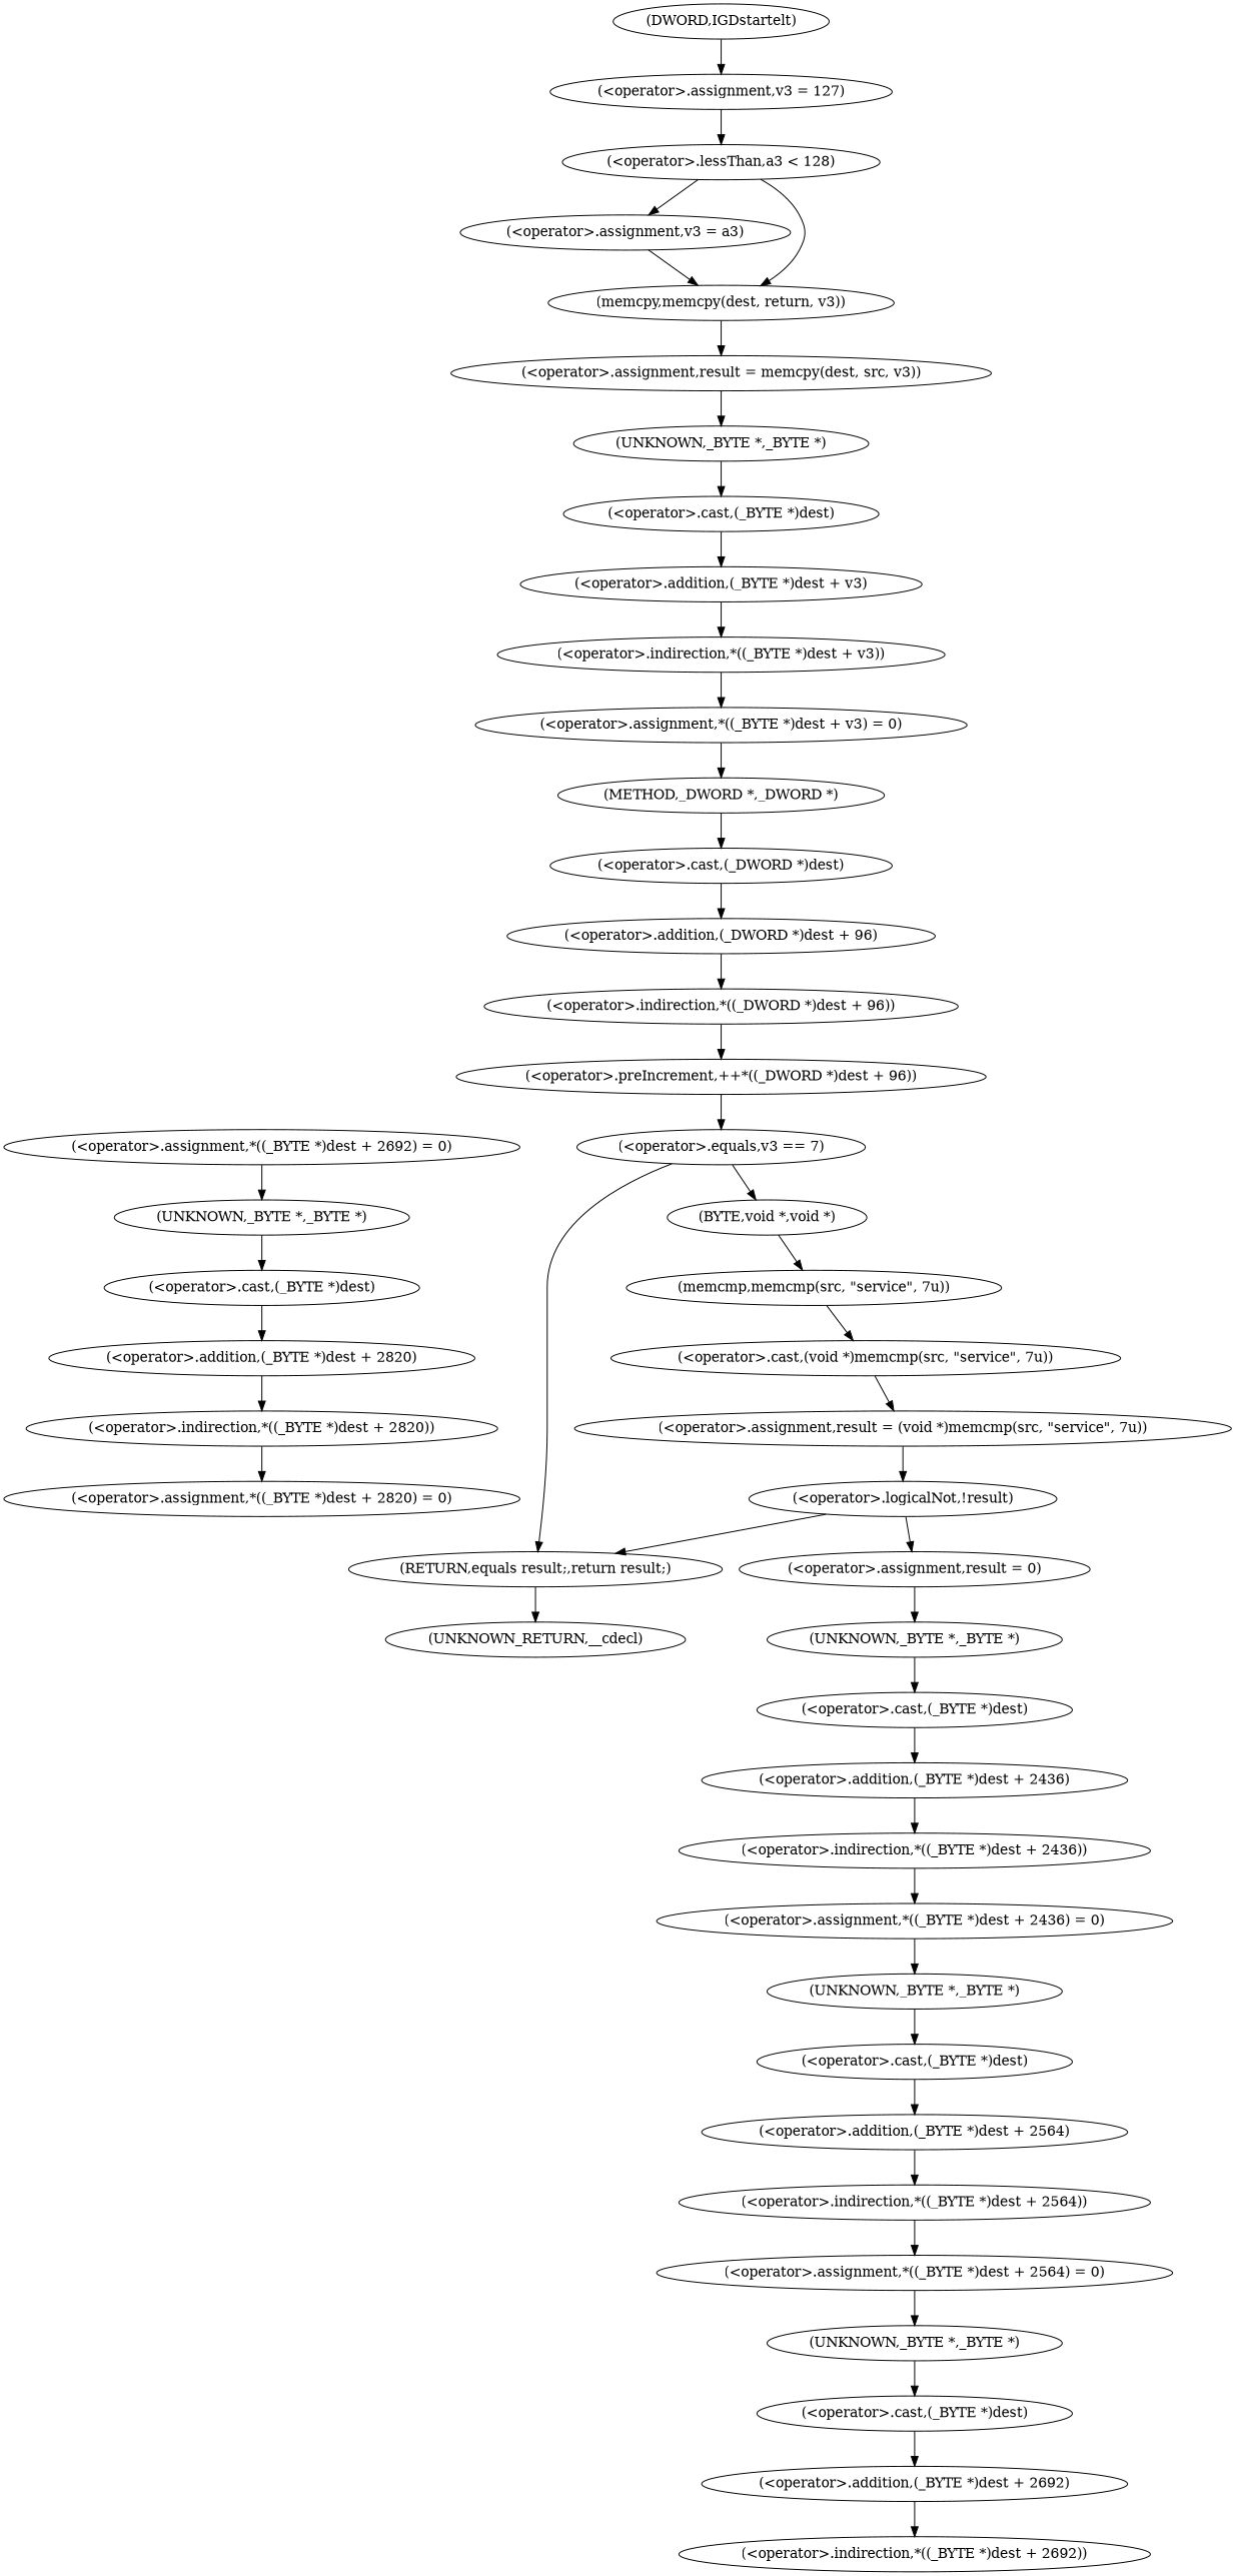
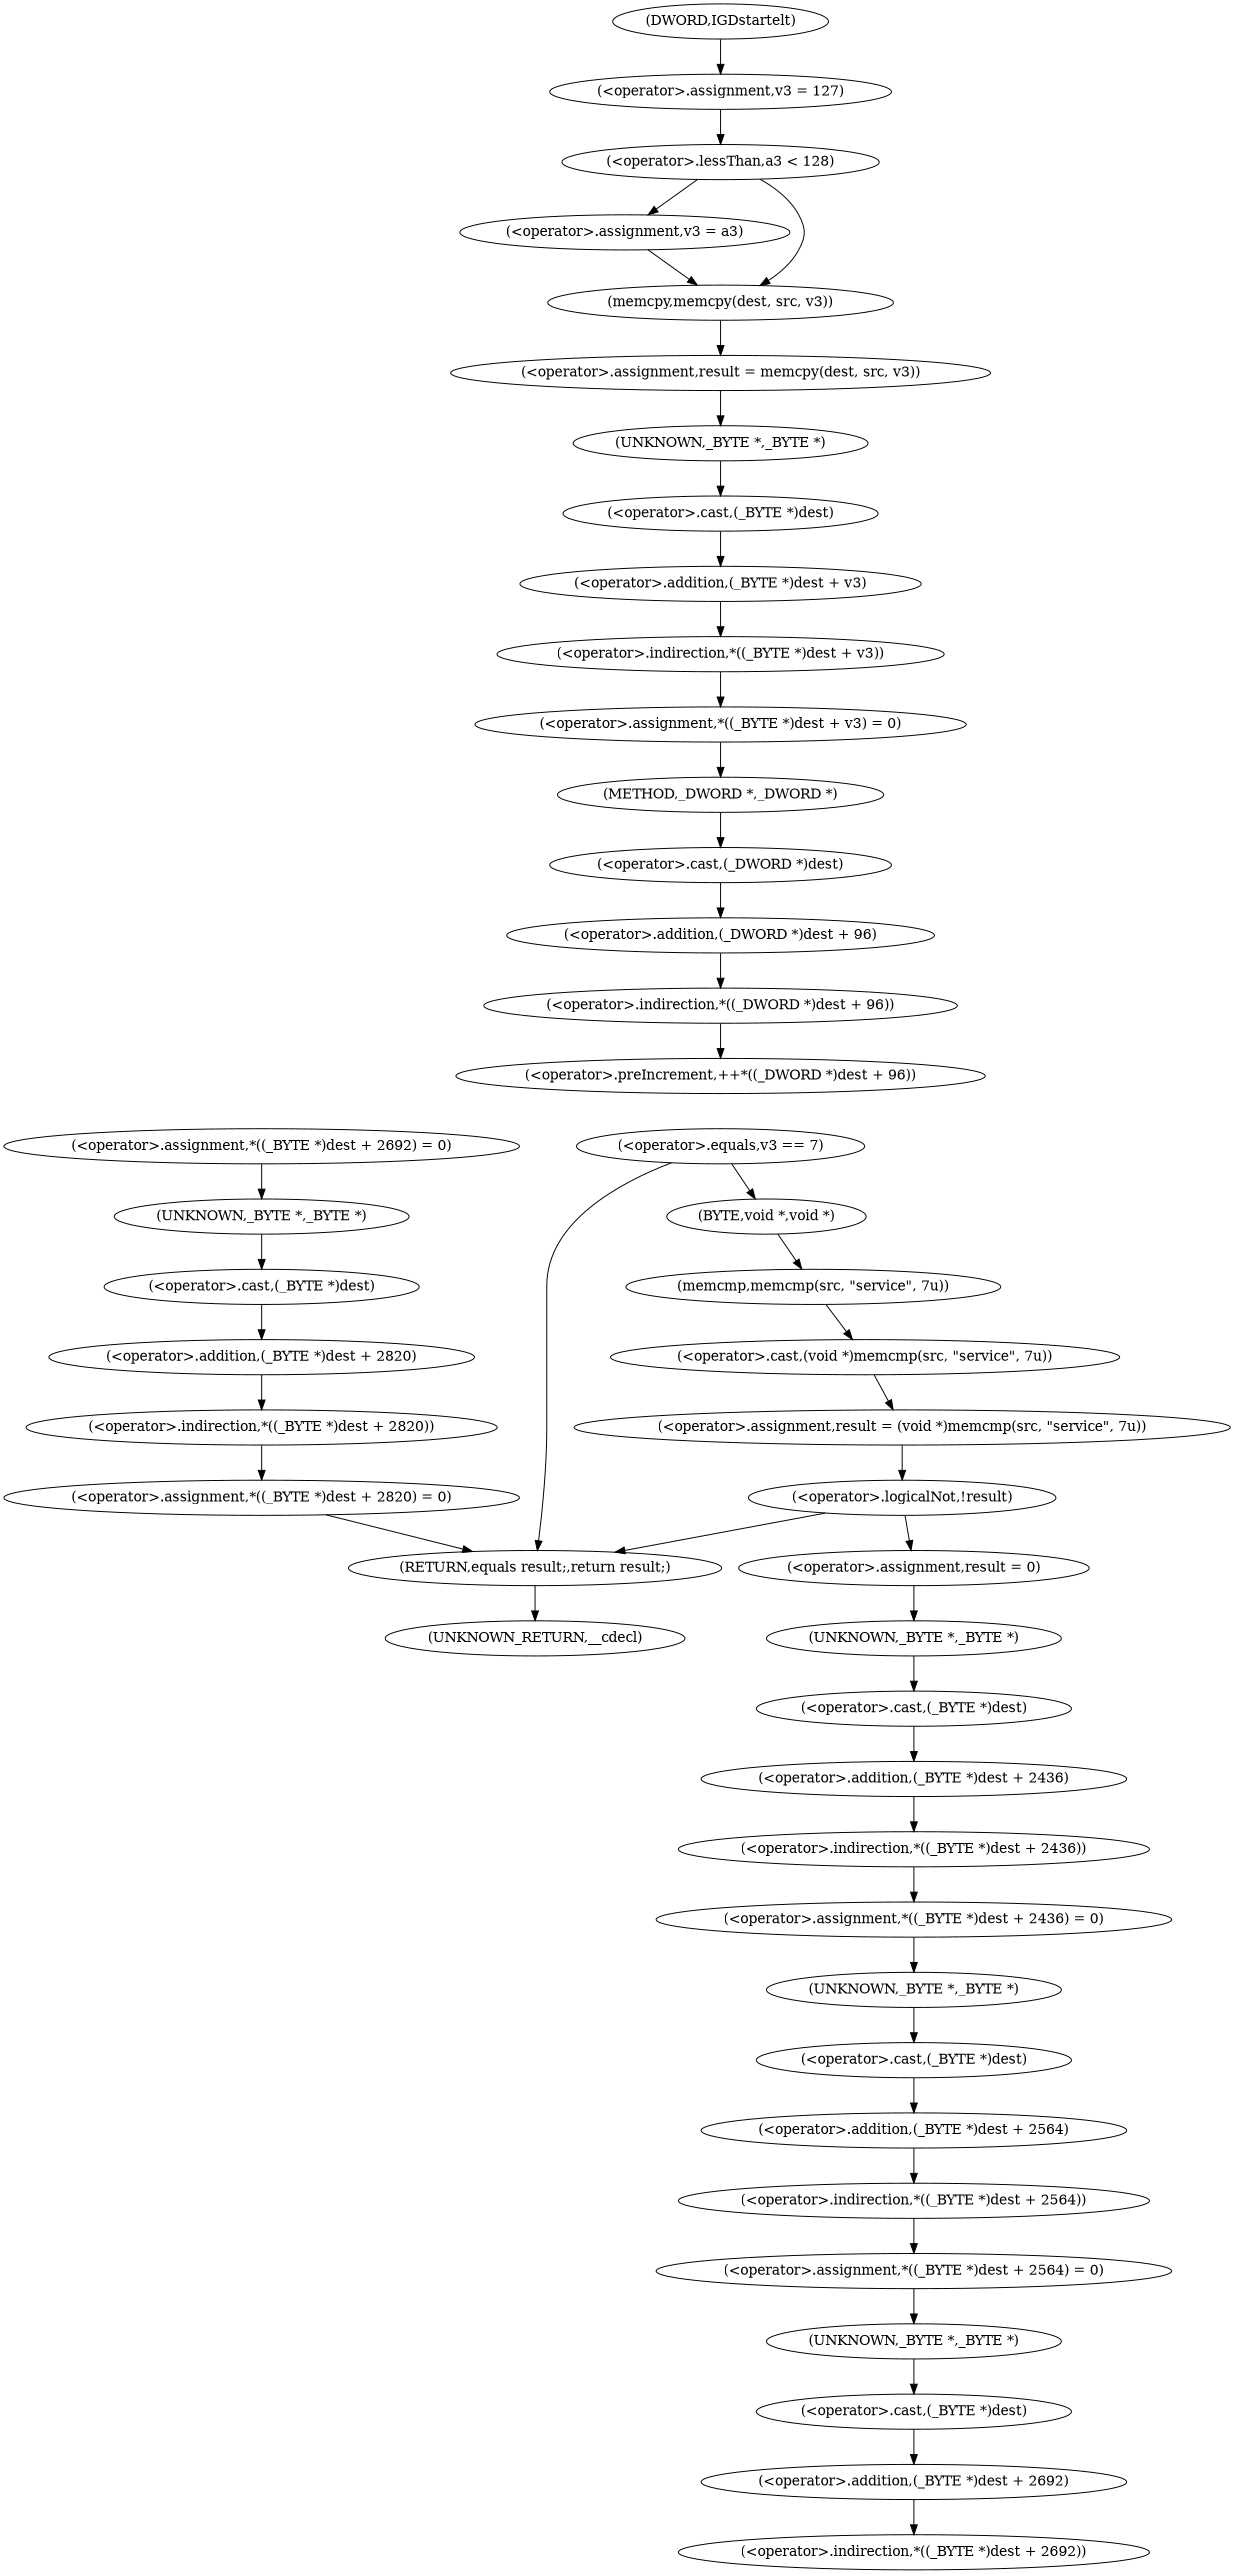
  digraph {
    n1 [label="(<operator>.assignment,v3 = 127)"]
    n2 [label="(<operator>.lessThan,a3 < 128)"]
    n3 [label="(<operator>.assignment,v3 = a3)"]
-   n4 [label="(memcpy,memcpy(dest, return, v3))"]
+   n4 [label="(memcpy,memcpy(dest, src, v3))"]
    n5 [label="(<operator>.assignment,result = memcpy(dest, src, v3))"]
    n6 [label="(UNKNOWN,_BYTE *,_BYTE *)"]
    n7 [label="(<operator>.cast,(_BYTE *)dest)"]
    n8 [label="(<operator>.assignment,*((_BYTE *)dest + v3) = 0)"]
    n9 [label="(METHOD,_DWORD *,_DWORD *)"]
    n10 [label="(<operator>.cast,(_DWORD *)dest)"]
    n11 [label="(<operator>.indirection,*((_BYTE *)dest + v3))"]
    n12 [label="(<operator>.addition,(_BYTE *)dest + v3)"]
    n13 [label="(<operator>.preIncrement,++*((_DWORD *)dest + 96))"]
    n14 [label="(<operator>.equals,v3 == 7)"]
    n15 [label="(BYTE,void *,void *)"]
    n16 [label="(RETURN,equals result;,return result;)"]
    n17 [label="(<operator>.indirection,*((_DWORD *)dest + 96))"]
    n18 [label="(<operator>.addition,(_DWORD *)dest + 96)"]
    n19 [label="(memcmp,memcmp(src, \"service\", 7u))"]
    n20 [label="(UNKNOWN_RETURN,__cdecl)"]
    n21 [label="(<operator>.assignment,result = (void *)memcmp(src, \"service\", 7u))"]
    n22 [label="(<operator>.logicalNot,!result)"]
    n23 [label="(<operator>.assignment,result = 0)"]
    n24 [label="(<operator>.cast,(void *)memcmp(src, \"service\", 7u))"]
    n25 [label="(UNKNOWN,_BYTE *,_BYTE *)"]
    n26 [label="(<operator>.cast,(_BYTE *)dest)"]
    n27 [label="(<operator>.assignment,*((_BYTE *)dest + 2436) = 0)"]
    n28 [label="(UNKNOWN,_BYTE *,_BYTE *)"]
    n29 [label="(<operator>.cast,(_BYTE *)dest)"]
    n30 [label="(<operator>.indirection,*((_BYTE *)dest + 2436))"]
    n31 [label="(<operator>.addition,(_BYTE *)dest + 2436)"]
    n32 [label="(<operator>.assignment,*((_BYTE *)dest + 2564) = 0)"]
    n33 [label="(UNKNOWN,_BYTE *,_BYTE *)"]
    n34 [label="(<operator>.cast,(_BYTE *)dest)"]
    n35 [label="(<operator>.indirection,*((_BYTE *)dest + 2564))"]
    n36 [label="(<operator>.addition,(_BYTE *)dest + 2564)"]
    n37 [label="(<operator>.assignment,*((_BYTE *)dest + 2692) = 0)"]
    n38 [label="(UNKNOWN,_BYTE *,_BYTE *)"]
    n39 [label="(<operator>.cast,(_BYTE *)dest)"]
    n40 [label="(<operator>.indirection,*((_BYTE *)dest + 2692))"]
    n41 [label="(<operator>.addition,(_BYTE *)dest + 2692)"]
    n42 [label="(<operator>.assignment,*((_BYTE *)dest + 2820) = 0)"]
    n43 [label="(<operator>.indirection,*((_BYTE *)dest + 2820))"]
    n44 [label="(<operator>.addition,(_BYTE *)dest + 2820)"]
    n45 [label="(DWORD,IGDstartelt)"]
    n1 -> n2
    n2 -> n3
    n2 -> n4
    n3 -> n4
    n4 -> n5
    n5 -> n6
    n6 -> n7
    n7 -> n12
    n8 -> n9
    n9 -> n10
    n10 -> n18
    n11 -> n8
    n12 -> n11
-   n13 -> n14
    n14 -> n15
    n14 -> n16
    n15 -> n19
    n16 -> n20
    n17 -> n13
    n18 -> n17
    n19 -> n24
    n21 -> n22
    n22 -> n16
    n22 -> n23
    n23 -> n25
    n24 -> n21
    n25 -> n26
    n26 -> n31
    n27 -> n28
    n28 -> n29
    n29 -> n36
    n30 -> n27
    n31 -> n30
    n32 -> n33
    n33 -> n34
    n34 -> n41
    n35 -> n32
    n36 -> n35
    n37 -> n38
    n38 -> n39
    n39 -> n44
    n41 -> n40
+   n42 -> n16
    n43 -> n42
    n44 -> n43
    n45 -> n1
  }
